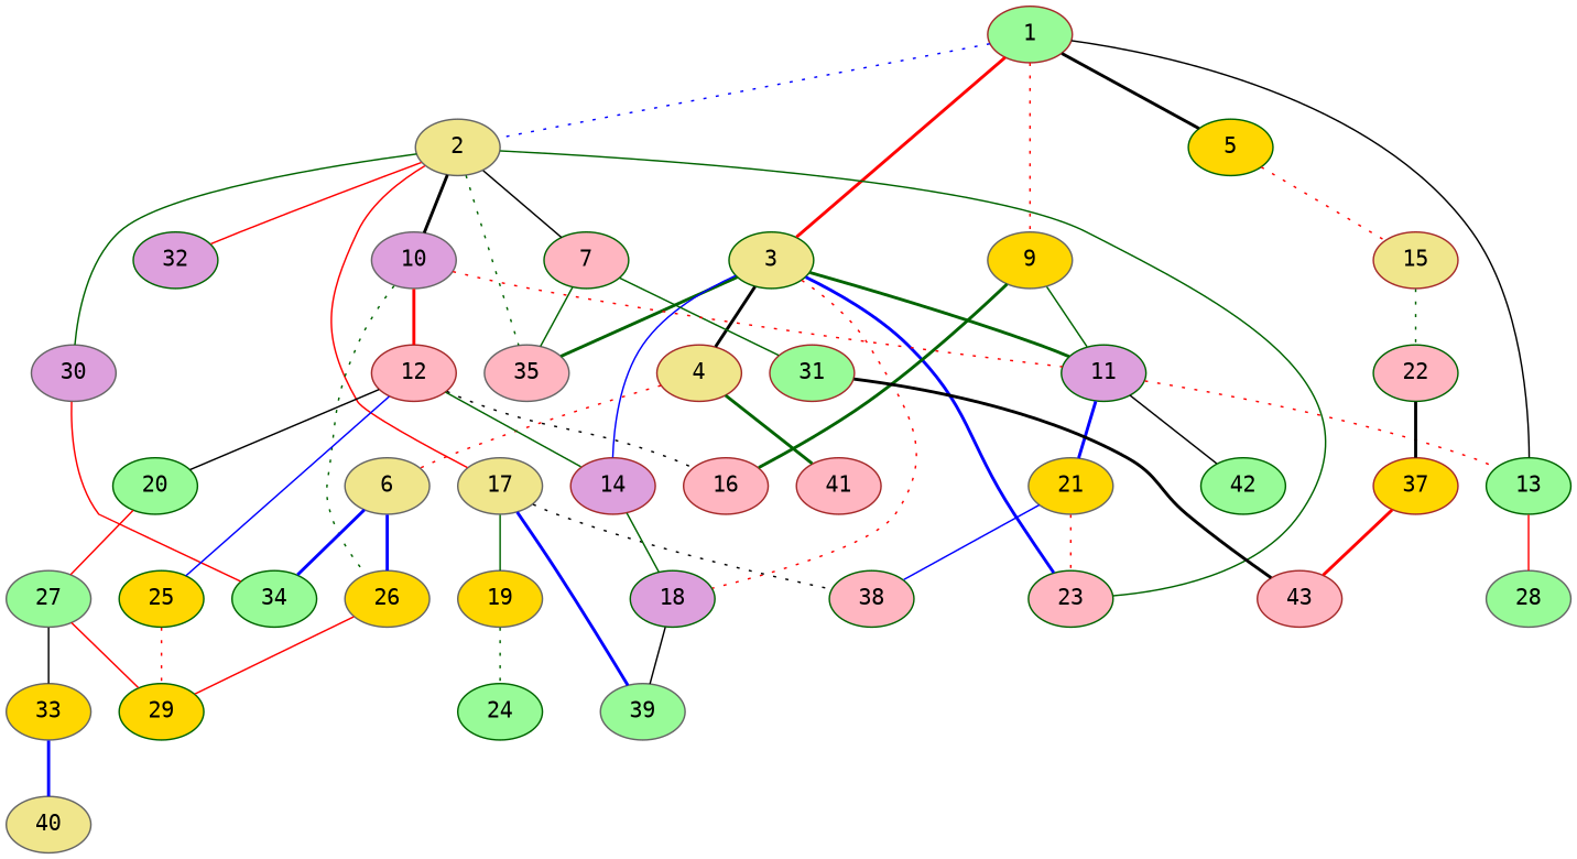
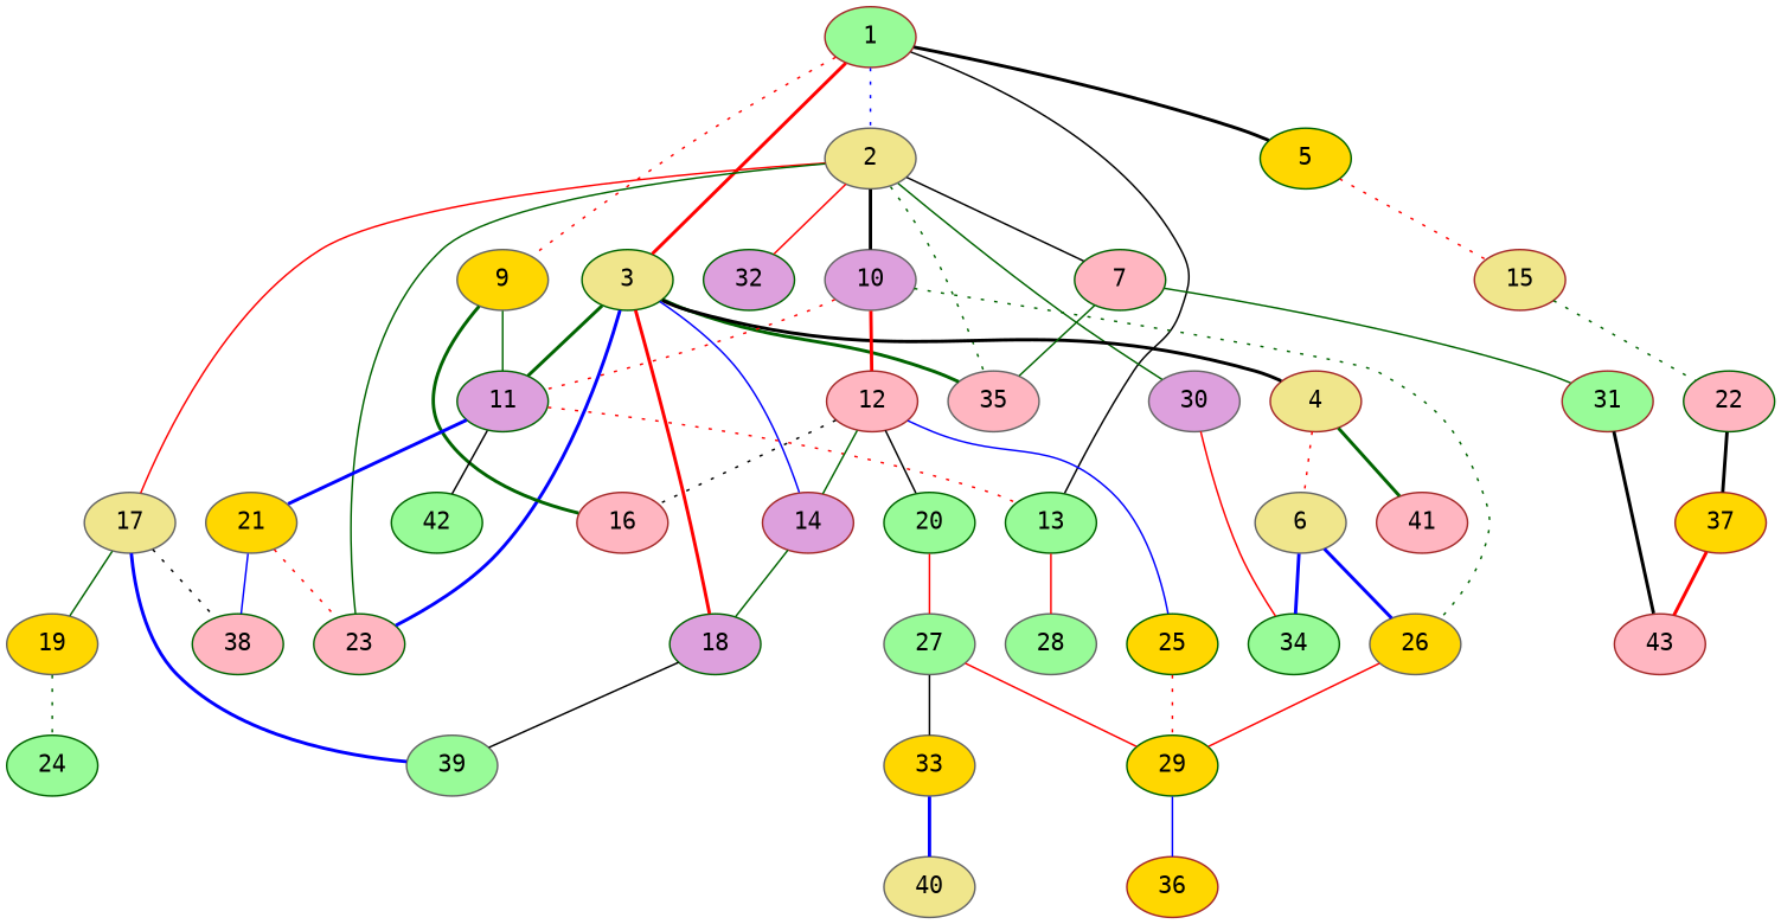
  graph {
    fontname="DejaVu Sans Mono"
    node [color=darkgreen fillcolor=palegreen fontname="DejaVu Sans Mono" style=filled]
    edge [color=red fontname="DejaVu Sans Mono" style=solid weight=1.0]
    1 [color=brown]
    2 [color=gray40 fillcolor=khaki]
    3 [fillcolor=khaki]
    5 [fillcolor=gold]
    9 [color=gray40 fillcolor=gold]
    13
    7 [fillcolor=lightpink]
    10 [color=gray40 fillcolor=plum]
    17 [color=gray40 fillcolor=khaki]
    23 [fillcolor=lightpink]
    30 [color=gray40 fillcolor=plum]
    32 [fillcolor=plum]
    35 [color=gray40 fillcolor=lightpink]
    4 [color=brown fillcolor=khaki]
    11 [fillcolor=plum]
    14 [color=brown fillcolor=plum]
    18 [fillcolor=plum]
    15 [color=brown fillcolor=khaki]
    16 [color=brown fillcolor=lightpink]
    28 [color=gray40]
    31 [color=brown]
    26 [color=gray40 fillcolor=gold]
    12 [color=brown fillcolor=lightpink]
    19 [color=gray40 fillcolor=gold]
    38 [fillcolor=lightpink]
    39 [color=gray40]
    34
    6 [color=gray40 fillcolor=khaki]
    41 [color=brown fillcolor=lightpink]
    21 [color=gray40 fillcolor=gold]
    42
    22 [fillcolor=lightpink]
    29 [fillcolor=gold]
    43 [color=brown fillcolor=lightpink]
    20
    25 [fillcolor=gold]
    27 [color=gray40]
    37 [color=brown fillcolor=gold]
    24
    33 [color=gray40 fillcolor=gold]
+   36 [color=brown fillcolor=gold]
    40 [color=gray40 fillcolor=khaki]
    1 -- 2 [color=blue style=dotted]
    1 -- 3 [style=bold]
    1 -- 5 [color=black style=bold]
    1 -- 9 [style=dotted]
    1 -- 13 [color=black]
    2 -- 7 [color=black]
    2 -- 10 [color=black style=bold]
    2 -- 17
    2 -- 23 [color=darkgreen]
    2 -- 30 [color=darkgreen]
    2 -- 32
    2 -- 35 [color=darkgreen style=dotted]
    3 -- 23 [color=blue style=bold]
    3 -- 35 [color=darkgreen style=bold]
    3 -- 4 [color=black style=bold weight=2.0]
    3 -- 11 [color=darkgreen style=bold]
    3 -- 14 [color=blue]
-   3 -- 18 [style=dotted]
+   3 -- 18 [style=bold]
    5 -- 15 [style=dotted]
    9 -- 11 [color=darkgreen]
    9 -- 16 [color=darkgreen style=bold]
    13 -- 28
    7 -- 35 [color=darkgreen]
    7 -- 31 [color=darkgreen]
    10 -- 11 [style=dotted]
    10 -- 26 [color=darkgreen style=dotted]
    10 -- 12 [style=bold]
    17 -- 19 [color=darkgreen]
    17 -- 38 [color=black style=dotted]
    17 -- 39 [color=blue style=bold]
    30 -- 34
    4 -- 6 [style=dotted weight=2.0]
    4 -- 41 [color=darkgreen style=bold]
    11 -- 13 [style=dotted]
    11 -- 21 [color=blue style=bold]
    11 -- 42 [color=black]
    14 -- 18 [color=darkgreen]
    18 -- 39 [color=black]
    15 -- 22 [color=darkgreen style=dotted]
    31 -- 43 [color=black style=bold]
    26 -- 29
    12 -- 14 [color=darkgreen]
    12 -- 16 [color=black style=dotted weight=2.0]
    12 -- 20 [color=black]
    12 -- 25 [color=blue]
    19 -- 24 [color=darkgreen style=dotted]
    6 -- 26 [color=blue style=bold]
    6 -- 34 [color=blue style=bold]
    21 -- 23 [style=dotted]
    21 -- 38 [color=blue]
    22 -- 37 [color=black style=bold]
+   29 -- 36 [color=blue]
    20 -- 27
    25 -- 29 [style=dotted]
    27 -- 29
    27 -- 33 [color=black]
    37 -- 43 [style=bold]
    33 -- 40 [color=blue style=bold]
  }
